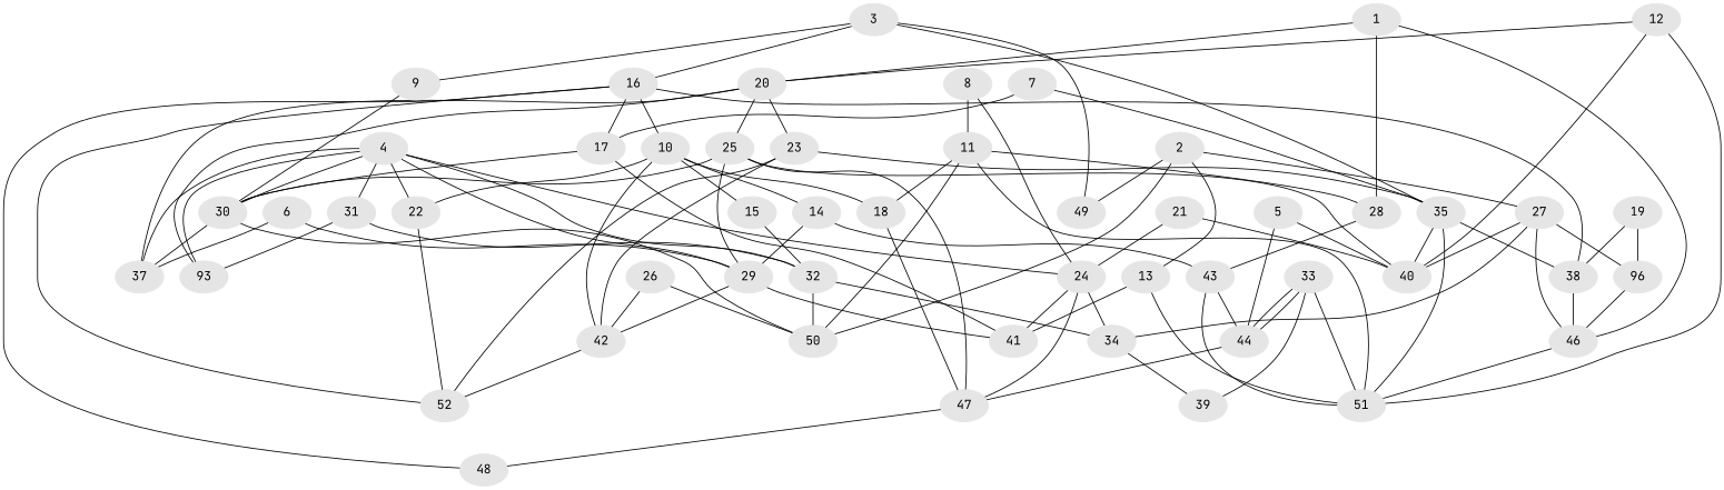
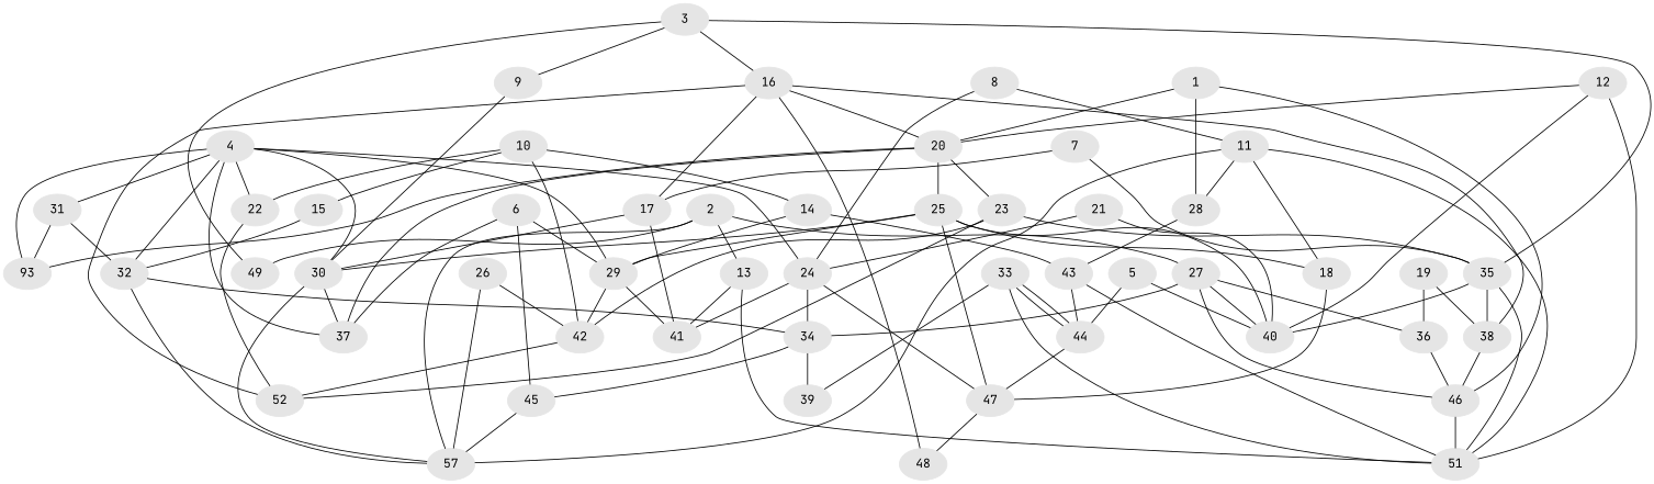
  graph {
    fontname="JetBrains Mono"
    node [color=gray90 fontname="JetBrains Mono" style=filled]
    edge [fontname="JetBrains Mono"]
    1
    20
    28
    46
    37
    n6 [label=93]
    23
    25
    43
    51
    2
    13
    27
    49
-   50
+   50 [label=57]
    41
    40
-   36 [label=96]
+   36
    34
    3
    9
    16
    35
    30
    17
    38
    48
    52
    4
    22
    24
    29
    31
    32
    47
    42
    5
    44
    6
+   45
    7
    8
    11
    18
    10
    14
    15
    12
    19
    21
    39
    26
    33
    1 -- 20
    1 -- 28
    1 -- 46
    20 -- 37
    20 -- n6
    20 -- 23
    20 -- 25
    28 -- 43
    46 -- 51
    23 -- 35
    23 -- 52
    23 -- 42
    25 -- 40
    25 -- 30
    25 -- 29
    25 -- 47
    43 -- 51
    43 -- 44
    2 -- 13
    2 -- 27
    2 -- 49
    2 -- 50
    13 -- 51
    13 -- 41
    27 -- 46
    27 -- 40
    27 -- 36
    27 -- 34
    36 -- 46
+   34 -- 45
    34 -- 39
    3 -- 49
    3 -- 9
    3 -- 16
    3 -- 35
    9 -- 30
-   16 -- 10
+   16 -- 20
    16 -- 17
    16 -- 38
    16 -- 48
    16 -- 52
    35 -- 51
    35 -- 40
    35 -- 38
    30 -- 37
    30 -- 50
    17 -- 41
    17 -- 30
    38 -- 46
    4 -- 37
    4 -- n6
    4 -- 30
    4 -- 22
    4 -- 24
    4 -- 29
    4 -- 31
    4 -- 32
    22 -- 52
    24 -- 41
    24 -- 34
    24 -- 47
    29 -- 41
    29 -- 42
    31 -- n6
    31 -- 32
    32 -- 50
    32 -- 34
    47 -- 48
    42 -- 52
    5 -- 40
    5 -- 44
    44 -- 47
    6 -- 37
    6 -- 29
+   6 -- 45
+   45 -- 50
    7 -- 35
    7 -- 17
    8 -- 24
    8 -- 11
    11 -- 28
    11 -- 51
    11 -- 50
    11 -- 18
    18 -- 47
    10 -- 22
    10 -- 42
-   10 -- 18
+   25 -- 18
    10 -- 14
    10 -- 15
    14 -- 43
    14 -- 29
    15 -- 32
    12 -- 20
    12 -- 51
    12 -- 40
    19 -- 36
    19 -- 38
    21 -- 40
    21 -- 24
    26 -- 50
    26 -- 42
    33 -- 51
    33 -- 44
    33 -- 44
    33 -- 39
  }
